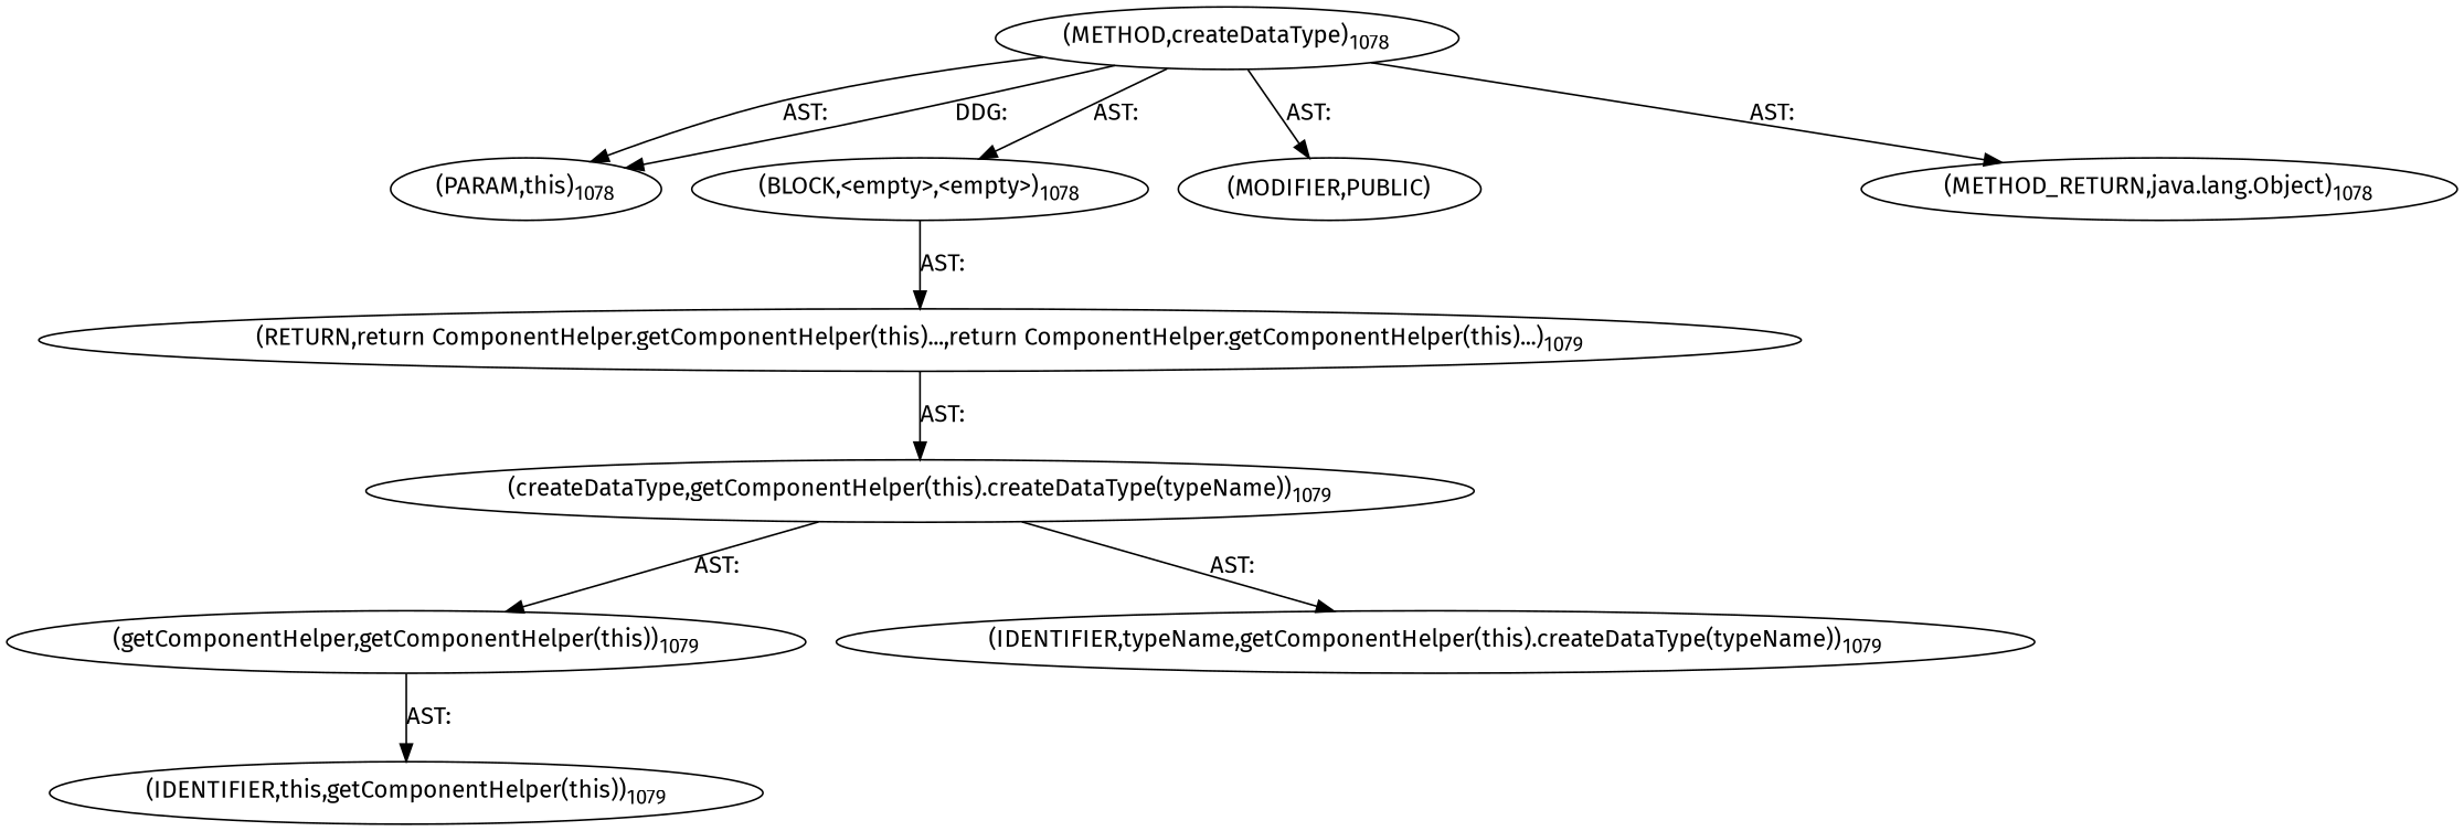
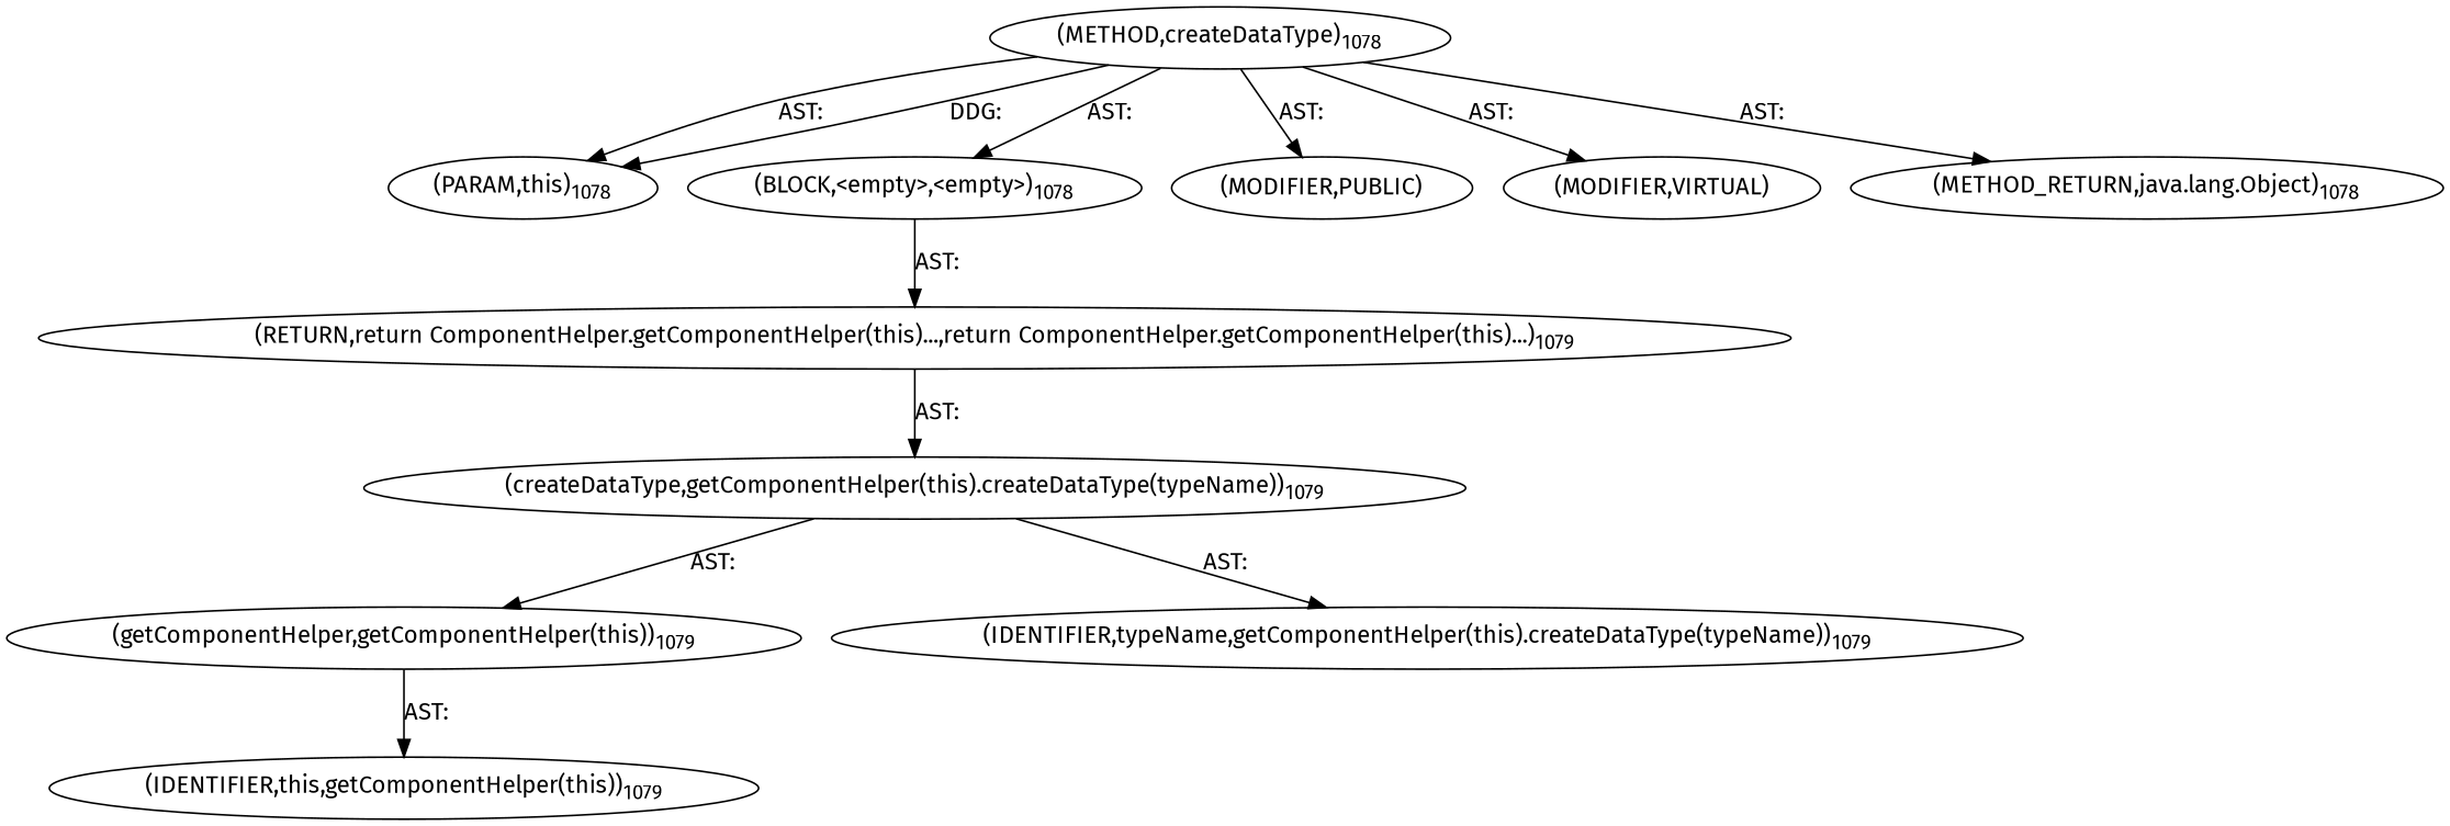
  digraph {
    fontname="Fira Sans"
    node [fontname="Fira Sans"]
    edge [fontname="Fira Sans"]
    n1 [label=<(METHOD,createDataType)<SUB>1078</SUB>>]
    n2 [label=<(PARAM,this)<SUB>1078</SUB>>]
    n3 [label=<(BLOCK,&lt;empty&gt;,&lt;empty&gt;)<SUB>1078</SUB>>]
    n4 [label=<(MODIFIER,PUBLIC)>]
+   n5 [label=<(MODIFIER,VIRTUAL)>]
    n6 [label=<(METHOD_RETURN,java.lang.Object)<SUB>1078</SUB>>]
    n7 [label=<(RETURN,return ComponentHelper.getComponentHelper(this)...,return ComponentHelper.getComponentHelper(this)...)<SUB>1079</SUB>>]
    n8 [label=<(createDataType,getComponentHelper(this).createDataType(typeName))<SUB>1079</SUB>>]
    n9 [label=<(getComponentHelper,getComponentHelper(this))<SUB>1079</SUB>>]
    n10 [label=<(IDENTIFIER,typeName,getComponentHelper(this).createDataType(typeName))<SUB>1079</SUB>>]
    n11 [label=<(IDENTIFIER,this,getComponentHelper(this))<SUB>1079</SUB>>]
    n1 -> n2 [label="AST: "]
    n1 -> n2 [label="DDG: "]
    n1 -> n3 [label="AST: "]
    n1 -> n4 [label="AST: "]
+   n1 -> n5 [label="AST: "]
    n1 -> n6 [label="AST: "]
    n3 -> n7 [label="AST: "]
    n7 -> n8 [label="AST: "]
    n8 -> n9 [label="AST: "]
    n8 -> n10 [label="AST: "]
    n9 -> n11 [label="AST: "]
  }
